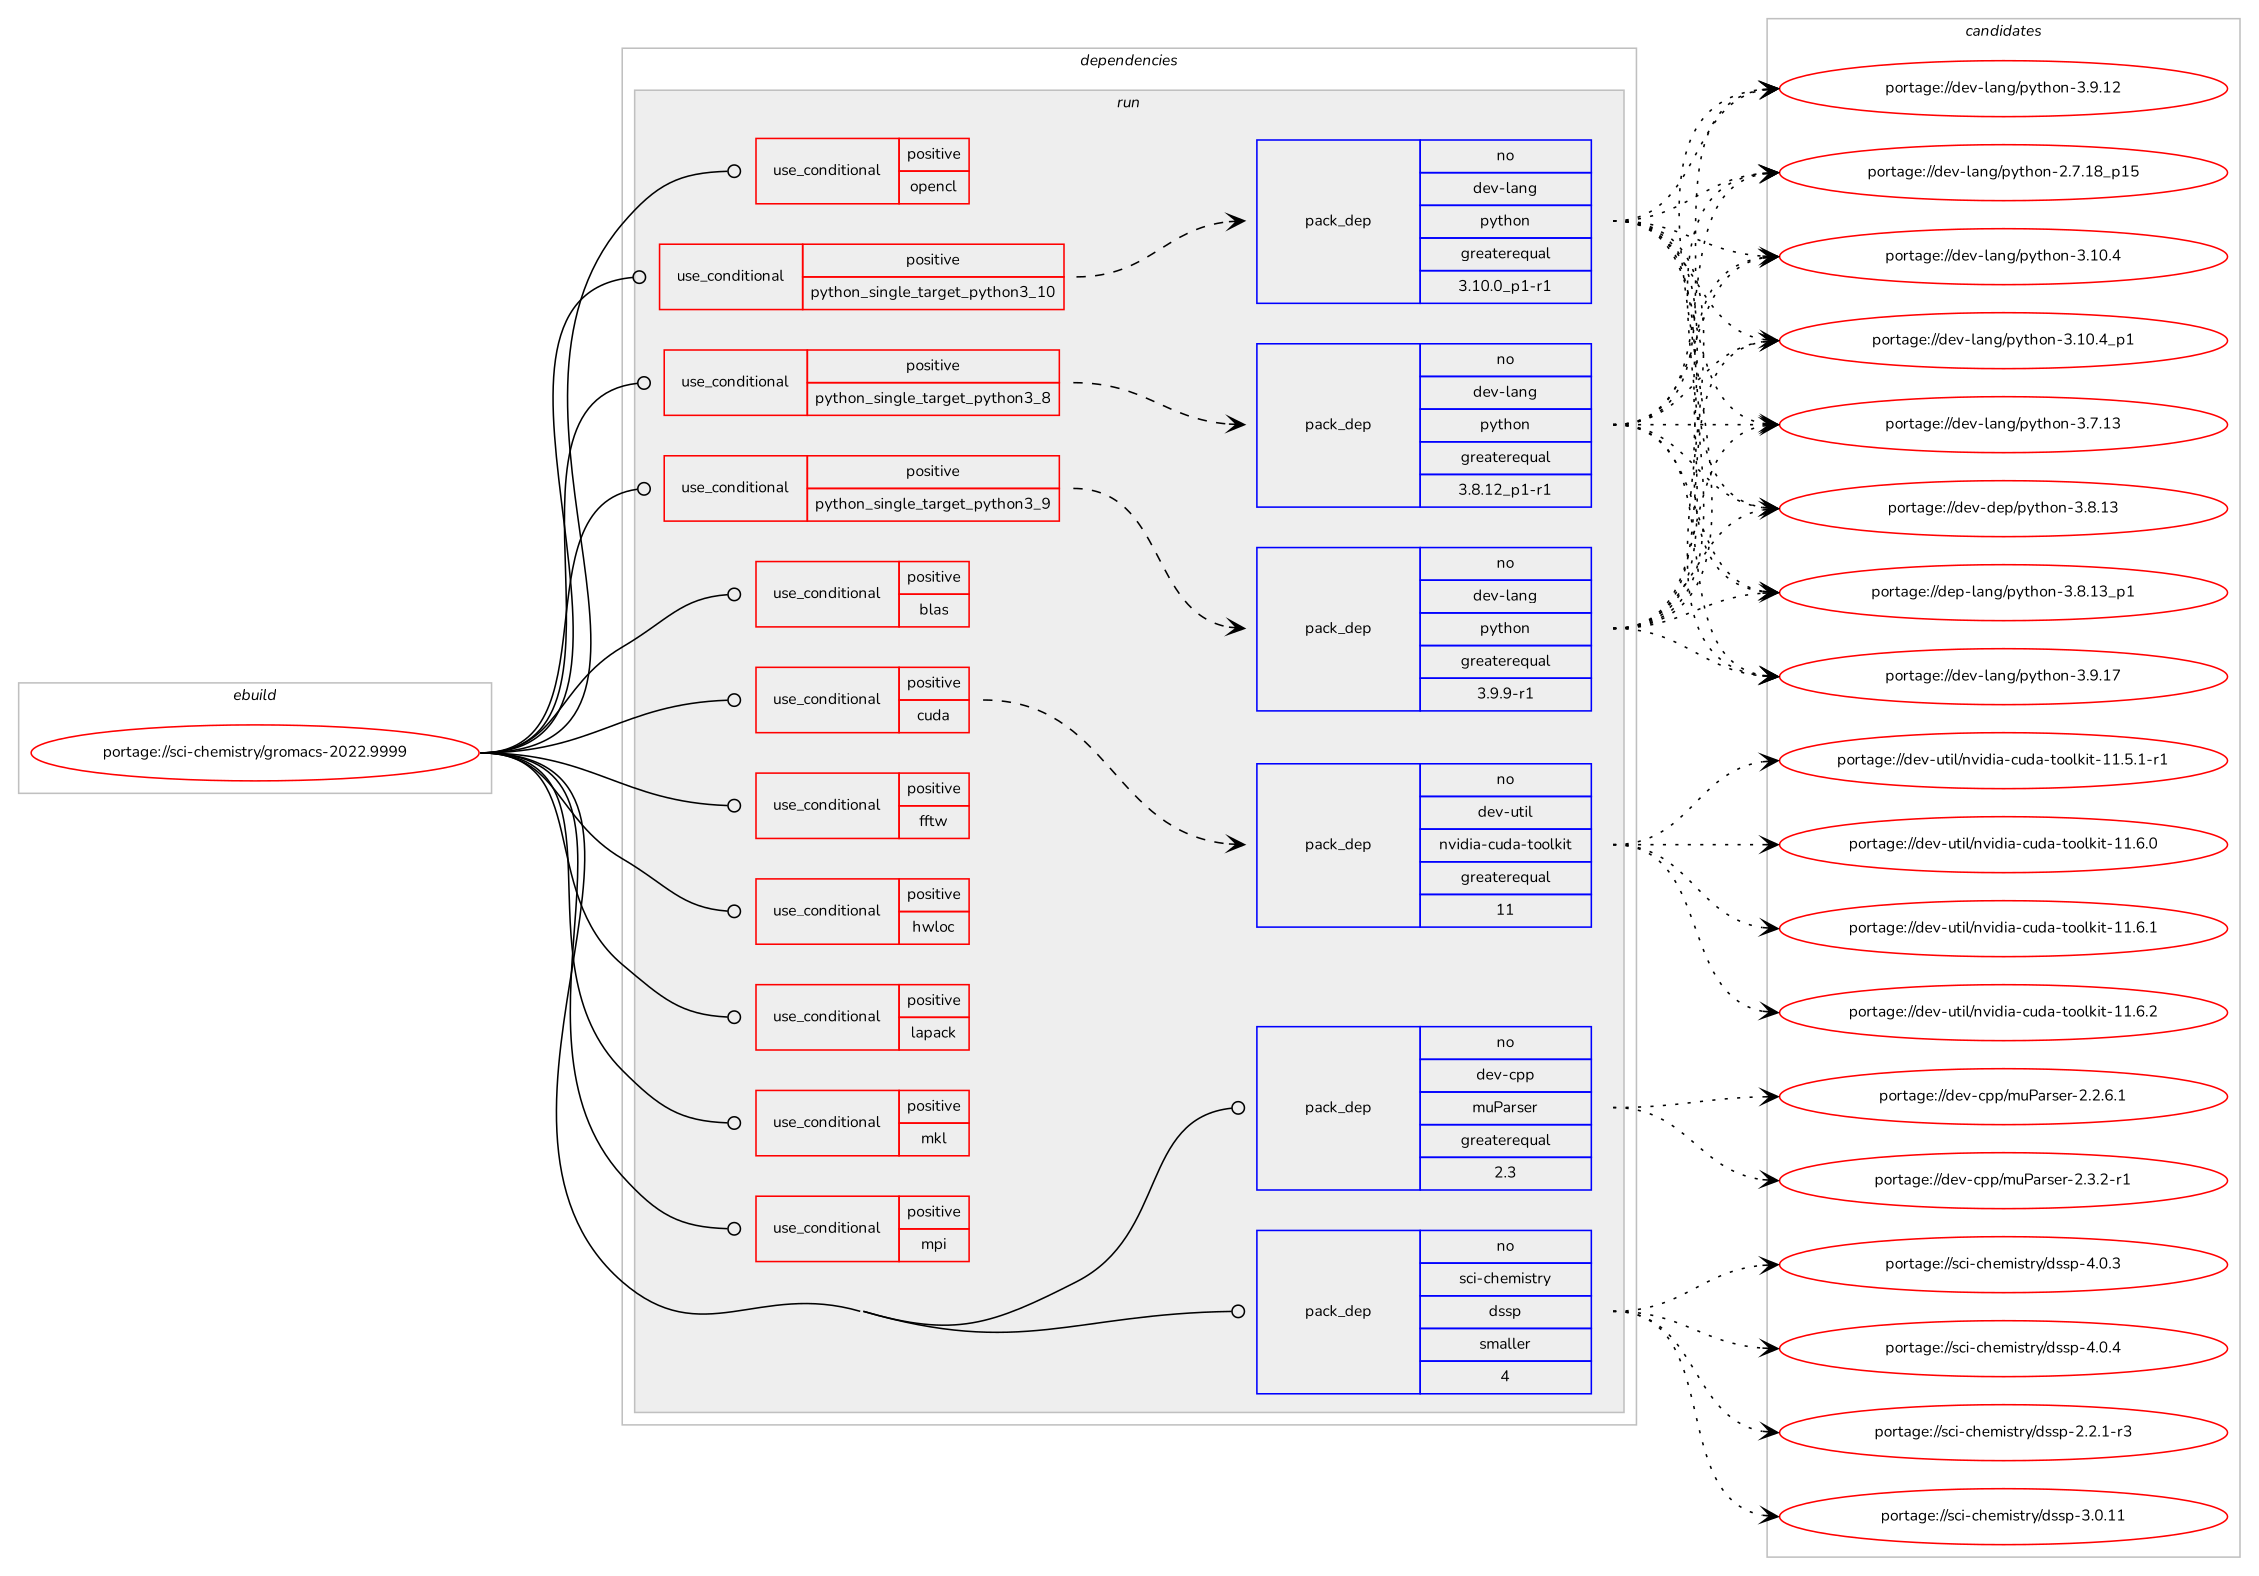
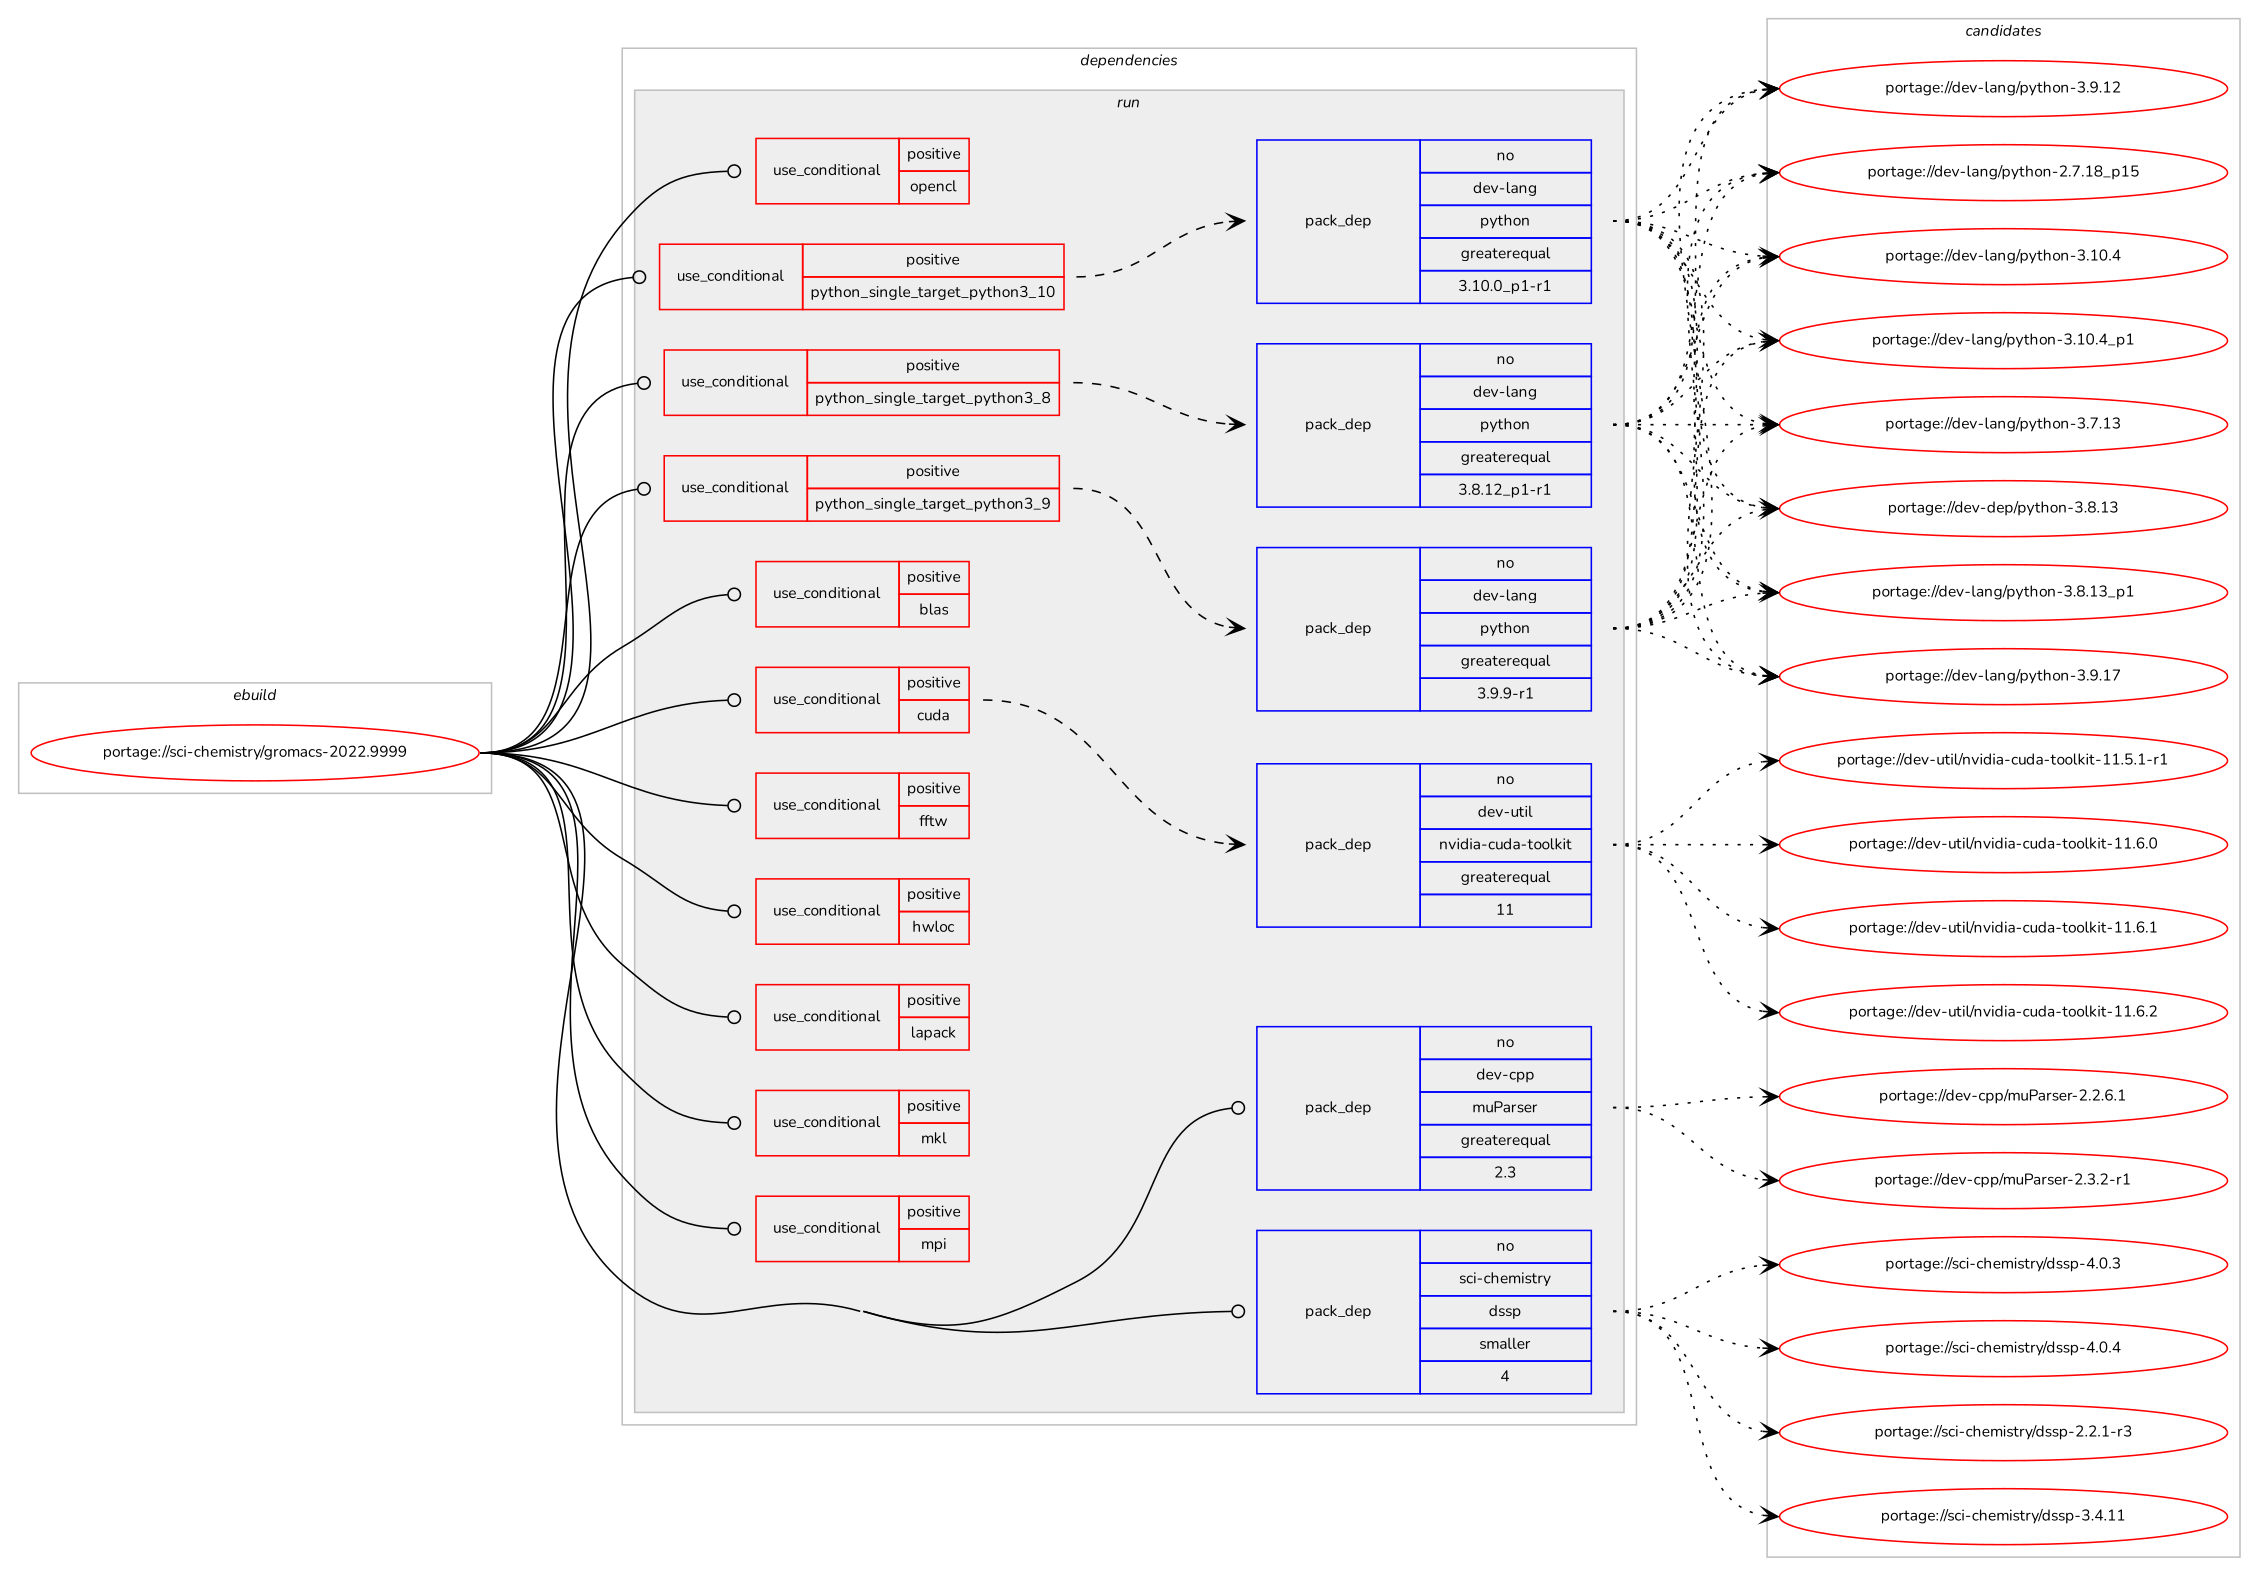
  digraph {
    compound=true
    concentrate=true
    fontname=Nunito
    fontsize=10
    newrank=true
    rankdir=LR
    ranksep=1.5
    node [color=red fontname=Nunito fontsize=10]
    edge [arrowhead=vee fontname=Nunito headport=w style=dotted tailport=e weight=100]
    n1 [label="portage://sci-chemistry/gromacs-2022.9999" width=4]
    n2 [label=<<TABLE BORDER="0" CELLBORDER="1" CELLSPACING="0" CELLPADDING="4"><TR><TD ROWSPAN="3" CELLPADDING="10">use_conditional</TD></TR><TR><TD>positive</TD></TR><TR><TD>blas</TD></TR></TABLE>> shape=none]
    n3 [color=blue label=<<TABLE BORDER="0" CELLBORDER="1" CELLSPACING="0" CELLPADDING="4" WIDTH="220"><TR><TD ROWSPAN="6" CELLPADDING="30">pack_dep</TD></TR><TR><TD WIDTH="110">no</TD></TR><TR><TD>dev-util</TD></TR><TR><TD>nvidia-cuda-toolkit</TD></TR><TR><TD>greaterequal</TD></TR><TR><TD>11</TD></TR></TABLE>> shape=none]
    n4 [label=<<TABLE BORDER="0" CELLBORDER="1" CELLSPACING="0" CELLPADDING="4"><TR><TD ROWSPAN="3" CELLPADDING="10">use_conditional</TD></TR><TR><TD>positive</TD></TR><TR><TD>cuda</TD></TR></TABLE>> shape=none]
    n5 [label=<<TABLE BORDER="0" CELLBORDER="1" CELLSPACING="0" CELLPADDING="4"><TR><TD ROWSPAN="3" CELLPADDING="10">use_conditional</TD></TR><TR><TD>positive</TD></TR><TR><TD>fftw</TD></TR></TABLE>> shape=none]
    n6 [label=<<TABLE BORDER="0" CELLBORDER="1" CELLSPACING="0" CELLPADDING="4"><TR><TD ROWSPAN="3" CELLPADDING="10">use_conditional</TD></TR><TR><TD>positive</TD></TR><TR><TD>hwloc</TD></TR></TABLE>> shape=none]
    n7 [label=<<TABLE BORDER="0" CELLBORDER="1" CELLSPACING="0" CELLPADDING="4"><TR><TD ROWSPAN="3" CELLPADDING="10">use_conditional</TD></TR><TR><TD>positive</TD></TR><TR><TD>lapack</TD></TR></TABLE>> shape=none]
    n8 [label=<<TABLE BORDER="0" CELLBORDER="1" CELLSPACING="0" CELLPADDING="4"><TR><TD ROWSPAN="3" CELLPADDING="10">use_conditional</TD></TR><TR><TD>positive</TD></TR><TR><TD>mkl</TD></TR></TABLE>> shape=none]
    n9 [label=<<TABLE BORDER="0" CELLBORDER="1" CELLSPACING="0" CELLPADDING="4"><TR><TD ROWSPAN="3" CELLPADDING="10">use_conditional</TD></TR><TR><TD>positive</TD></TR><TR><TD>mpi</TD></TR></TABLE>> shape=none]
    n10 [label=<<TABLE BORDER="0" CELLBORDER="1" CELLSPACING="0" CELLPADDING="4"><TR><TD ROWSPAN="3" CELLPADDING="10">use_conditional</TD></TR><TR><TD>positive</TD></TR><TR><TD>opencl</TD></TR></TABLE>> shape=none]
    n11 [color=blue label=<<TABLE BORDER="0" CELLBORDER="1" CELLSPACING="0" CELLPADDING="4" WIDTH="220"><TR><TD ROWSPAN="6" CELLPADDING="30">pack_dep</TD></TR><TR><TD WIDTH="110">no</TD></TR><TR><TD>dev-lang</TD></TR><TR><TD>python</TD></TR><TR><TD>greaterequal</TD></TR><TR><TD>3.10.0_p1-r1</TD></TR></TABLE>> shape=none]
    n12 [label=<<TABLE BORDER="0" CELLBORDER="1" CELLSPACING="0" CELLPADDING="4"><TR><TD ROWSPAN="3" CELLPADDING="10">use_conditional</TD></TR><TR><TD>positive</TD></TR><TR><TD>python_single_target_python3_10</TD></TR></TABLE>> shape=none]
    n13 [color=blue label=<<TABLE BORDER="0" CELLBORDER="1" CELLSPACING="0" CELLPADDING="4" WIDTH="220"><TR><TD ROWSPAN="6" CELLPADDING="30">pack_dep</TD></TR><TR><TD WIDTH="110">no</TD></TR><TR><TD>dev-lang</TD></TR><TR><TD>python</TD></TR><TR><TD>greaterequal</TD></TR><TR><TD>3.8.12_p1-r1</TD></TR></TABLE>> shape=none]
    n14 [label=<<TABLE BORDER="0" CELLBORDER="1" CELLSPACING="0" CELLPADDING="4"><TR><TD ROWSPAN="3" CELLPADDING="10">use_conditional</TD></TR><TR><TD>positive</TD></TR><TR><TD>python_single_target_python3_8</TD></TR></TABLE>> shape=none]
    n15 [color=blue label=<<TABLE BORDER="0" CELLBORDER="1" CELLSPACING="0" CELLPADDING="4" WIDTH="220"><TR><TD ROWSPAN="6" CELLPADDING="30">pack_dep</TD></TR><TR><TD WIDTH="110">no</TD></TR><TR><TD>dev-lang</TD></TR><TR><TD>python</TD></TR><TR><TD>greaterequal</TD></TR><TR><TD>3.9.9-r1</TD></TR></TABLE>> shape=none]
    n16 [label=<<TABLE BORDER="0" CELLBORDER="1" CELLSPACING="0" CELLPADDING="4"><TR><TD ROWSPAN="3" CELLPADDING="10">use_conditional</TD></TR><TR><TD>positive</TD></TR><TR><TD>python_single_target_python3_9</TD></TR></TABLE>> shape=none]
    n17 [color=blue label=<<TABLE BORDER="0" CELLBORDER="1" CELLSPACING="0" CELLPADDING="4" WIDTH="220"><TR><TD ROWSPAN="6" CELLPADDING="30">pack_dep</TD></TR><TR><TD WIDTH="110">no</TD></TR><TR><TD>dev-cpp</TD></TR><TR><TD>muParser</TD></TR><TR><TD>greaterequal</TD></TR><TR><TD>2.3</TD></TR></TABLE>> shape=none]
    n18 [color=blue label=<<TABLE BORDER="0" CELLBORDER="1" CELLSPACING="0" CELLPADDING="4" WIDTH="220"><TR><TD ROWSPAN="6" CELLPADDING="30">pack_dep</TD></TR><TR><TD WIDTH="110">no</TD></TR><TR><TD>sci-chemistry</TD></TR><TR><TD>dssp</TD></TR><TR><TD>smaller</TD></TR><TR><TD>4</TD></TR></TABLE>> shape=none]
    n19 [label="portage://dev-util/nvidia-cuda-toolkit-11.5.1-r1" width=4]
    n20 [label="portage://dev-util/nvidia-cuda-toolkit-11.6.0" width=4]
    n21 [label="portage://dev-util/nvidia-cuda-toolkit-11.6.1" width=4]
    n22 [label="portage://dev-util/nvidia-cuda-toolkit-11.6.2" width=4]
    n23 [label="portage://dev-lang/python-2.7.18_p15" width=4]
    n24 [label="portage://dev-lang/python-3.10.4" width=4]
    n25 [label="portage://dev-lang/python-3.10.4_p1" width=4]
    n26 [label="portage://dev-lang/python-3.7.13" width=4]
    n27 [label="portage://dev-dep/python-3.8.13" width=4]
-   n28 [label="portage://dep-lang/python-3.8.13_p1" width=4]
+   n28 [label="portage://dev-lang/python-3.8.13_p1" width=4]
    n29 [label="portage://dev-lang/python-3.9.17" width=4]
    n30 [label="portage://dev-lang/python-3.9.12" width=4]
    n31 [label="portage://dev-cpp/muParser-2.2.6.1" width=4]
    n32 [label="portage://dev-cpp/muParser-2.3.2-r1" width=4]
    n33 [label="portage://sci-chemistry/dssp-2.2.1-r3" width=4]
-   n34 [label="portage://sci-chemistry/dssp-3.0.11" width=4]
+   n34 [label="portage://sci-chemistry/dssp-3.4.11" width=4]
    n35 [label="portage://sci-chemistry/dssp-4.0.3" width=4]
    n36 [label="portage://sci-chemistry/dssp-4.0.4" width=4]
    subgraph cluster_1 {
      color=gray
      label=<<i>ebuild</i>>
      rank=same
      n1
    }
    subgraph cluster_2 {
      color=gray
      label=<<i>dependencies</i>>
      subgraph cluster_3 {
        color=gray
        fillcolor="#eeeeee"
        label=<<i>compile</i>>
        style=filled
      }
      subgraph cluster_4 {
        color=gray
        fillcolor="#eeeeee"
        label=<<i>compile and run</i>>
        style=filled
      }
      subgraph cluster_5 {
        color=gray
        fillcolor="#eeeeee"
        label=<<i>run</i>>
        style=filled
        subgraph sub_6 {
          color=gray
          fillcolor="#eeeeee"
          label=<<i>run</i>>
          style=filled
          n2
        }
        subgraph sub_7 {
          color=gray
          fillcolor="#eeeeee"
          label=<<i>run</i>>
          style=filled
          n4
          subgraph sub_8 {
            color=gray
            fillcolor="#eeeeee"
            label=<<i>run</i>>
            style=filled
            n3
          }
        }
        subgraph sub_9 {
          color=gray
          fillcolor="#eeeeee"
          label=<<i>run</i>>
          style=filled
          n5
        }
        subgraph sub_10 {
          color=gray
          fillcolor="#eeeeee"
          label=<<i>run</i>>
          style=filled
          n6
        }
        subgraph sub_11 {
          color=gray
          fillcolor="#eeeeee"
          label=<<i>run</i>>
          style=filled
          n7
        }
        subgraph sub_12 {
          color=gray
          fillcolor="#eeeeee"
          label=<<i>run</i>>
          style=filled
          n8
        }
        subgraph sub_13 {
          color=gray
          fillcolor="#eeeeee"
          label=<<i>run</i>>
          style=filled
          n9
        }
        subgraph sub_14 {
          color=gray
          fillcolor="#eeeeee"
          label=<<i>run</i>>
          style=filled
          n10
        }
        subgraph sub_15 {
          color=gray
          fillcolor="#eeeeee"
          label=<<i>run</i>>
          style=filled
          n12
          subgraph sub_16 {
            color=gray
            fillcolor="#eeeeee"
            label=<<i>run</i>>
            style=filled
            n11
          }
        }
        subgraph sub_17 {
          color=gray
          fillcolor="#eeeeee"
          label=<<i>run</i>>
          style=filled
          n14
          subgraph sub_18 {
            color=gray
            fillcolor="#eeeeee"
            label=<<i>run</i>>
            style=filled
            n13
          }
        }
        subgraph sub_19 {
          color=gray
          fillcolor="#eeeeee"
          label=<<i>run</i>>
          style=filled
          n16
          subgraph sub_20 {
            color=gray
            fillcolor="#eeeeee"
            label=<<i>run</i>>
            style=filled
            n15
          }
        }
        subgraph sub_21 {
          color=gray
          fillcolor="#eeeeee"
          label=<<i>run</i>>
          style=filled
          n17
        }
        subgraph sub_22 {
          color=gray
          fillcolor="#eeeeee"
          label=<<i>run</i>>
          style=filled
          n18
        }
      }
    }
    subgraph cluster_23 {
      color=gray
      label=<<i>candidates</i>>
      rank=same
      subgraph sub_24 {
        color=black
        label=<<i>candidates</i>>
        nodesep=1
        rank=same
        n19
        n20
        n21
        n22
      }
      subgraph sub_25 {
        color=black
        label=<<i>candidates</i>>
        nodesep=1
        rank=same
        n23
        n24
        n25
        n26
        n27
        n28
        n29
        n30
      }
      subgraph sub_26 {
        color=black
        label=<<i>candidates</i>>
        nodesep=1
        rank=same
        n23
        n24
        n25
        n26
        n27
        n28
        n29
        n30
      }
      subgraph sub_27 {
        color=black
        label=<<i>candidates</i>>
        nodesep=1
        rank=same
        n23
        n24
        n25
        n26
        n27
        n28
        n29
        n30
      }
      subgraph sub_28 {
        color=black
        label=<<i>candidates</i>>
        nodesep=1
        rank=same
        n31
        n32
      }
      subgraph sub_29 {
        color=black
        label=<<i>candidates</i>>
        nodesep=1
        rank=same
        n33
        n34
        n35
        n36
      }
    }
    n1 -> n2 [arrowhead=odot style=solid weight=20]
    n1 -> n4 [arrowhead=odot style=solid weight=20]
    n1 -> n5 [arrowhead=odot style=solid weight=20]
    n1 -> n6 [arrowhead=odot style=solid weight=20]
    n1 -> n7 [arrowhead=odot style=solid weight=20]
    n1 -> n8 [arrowhead=odot style=solid weight=20]
    n1 -> n9 [arrowhead=odot style=solid weight=20]
    n1 -> n10 [arrowhead=odot style=solid weight=20]
    n1 -> n12 [arrowhead=odot style=solid weight=20]
    n1 -> n14 [arrowhead=odot style=solid weight=20]
    n1 -> n16 [arrowhead=odot style=solid weight=20]
    n1 -> n17 [arrowhead=odot style=solid weight=20]
    n1 -> n18 [arrowhead=odot style=solid weight=20]
    n3 -> n19
    n3 -> n20
    n3 -> n21
    n3 -> n22
    n4 -> n3 [style=dashed weight=20]
    n11 -> n23
    n11 -> n24
    n11 -> n25
    n11 -> n26
    n11 -> n27
    n11 -> n28
    n11 -> n29
    n11 -> n30
    n12 -> n11 [style=dashed weight=20]
    n13 -> n23
    n13 -> n24
    n13 -> n25
    n13 -> n26
    n13 -> n27
    n13 -> n28
    n13 -> n29
    n13 -> n30
    n14 -> n13 [style=dashed weight=20]
    n15 -> n23
    n15 -> n24
    n15 -> n25
    n15 -> n26
    n15 -> n27
    n15 -> n28
    n15 -> n29
    n15 -> n30
    n16 -> n15 [style=dashed weight=20]
    n17 -> n31
    n17 -> n32
    n18 -> n33
    n18 -> n34
    n18 -> n35
    n18 -> n36
  }
